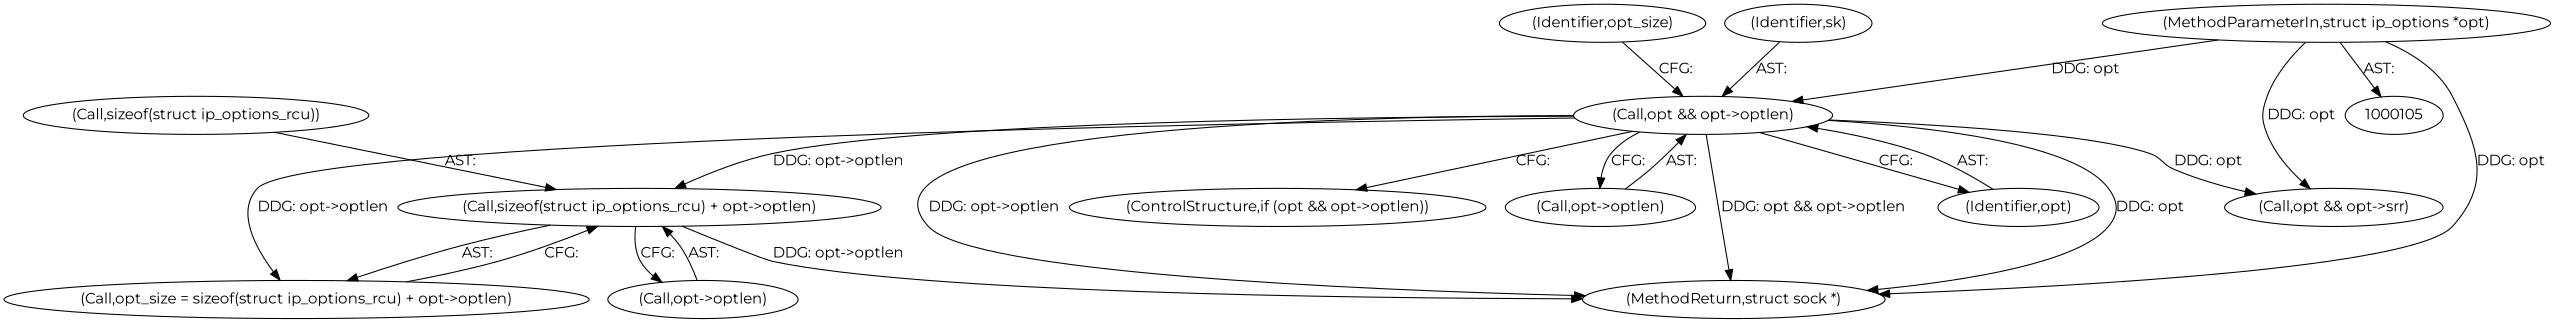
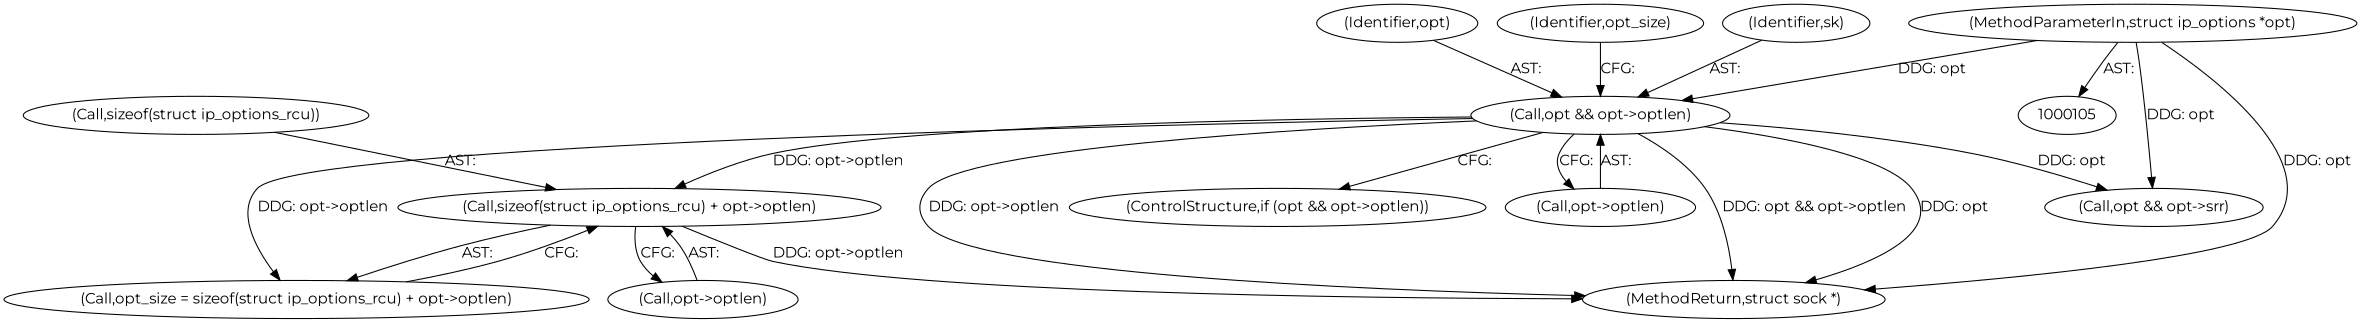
  digraph {
    fontname=Montserrat
    node [fontname=Montserrat]
    edge [fontname=Montserrat]
    n1 [label="(Call,sizeof(struct ip_options_rcu) + opt->optlen)"]
    n2 [label="(MethodReturn,struct sock *)"]
    n3 [label="(Call,opt_size = sizeof(struct ip_options_rcu) + opt->optlen)"]
    n4 [label="(Call,opt->optlen)"]
    n5 [label="(Call,opt && opt->optlen)"]
    n6 [label="(ControlStructure,if (opt && opt->optlen))"]
    n7 [label="(Call,opt->optlen)"]
    n8 [label="(Call,opt && opt->srr)"]
    n9 [label="(Identifier,opt)"]
    n10 [label="(MethodParameterIn,struct ip_options *opt)"]
    1000105
    n12 [label="(Call,sizeof(struct ip_options_rcu))"]
    n13 [label="(Identifier,opt_size)"]
    n14 [label="(Identifier,sk)"]
    n1 -> n2 [label="DDG: opt->optlen"]
    n1 -> n3 [label="AST: "]
    n1 -> n4 [label="CFG: "]
    n3 -> n1 [label="CFG: "]
    n4 -> n1 [label="AST: "]
    n5 -> n1 [label="DDG: opt->optlen"]
    n5 -> n2 [label="DDG: opt->optlen"]
    n5 -> n2 [label="DDG: opt && opt->optlen"]
    n5 -> n2 [label="DDG: opt"]
    n5 -> n3 [label="DDG: opt->optlen"]
    n5 -> n6 [label="CFG: "]
    n5 -> n7 [label="CFG: "]
    n5 -> n8 [label="DDG: opt"]
-   n5 -> n9 [label="CFG: "]
    n7 -> n5 [label="AST: "]
    n9 -> n5 [label="AST: "]
    n10 -> n2 [label="DDG: opt"]
    n10 -> n5 [label="DDG: opt"]
    n10 -> n8 [label="DDG: opt"]
    n10 -> 1000105 [label="AST: "]
    n12 -> n1 [label="AST: "]
    n13 -> n5 [label="CFG: "]
    n14 -> n5 [label="AST: "]
  }
